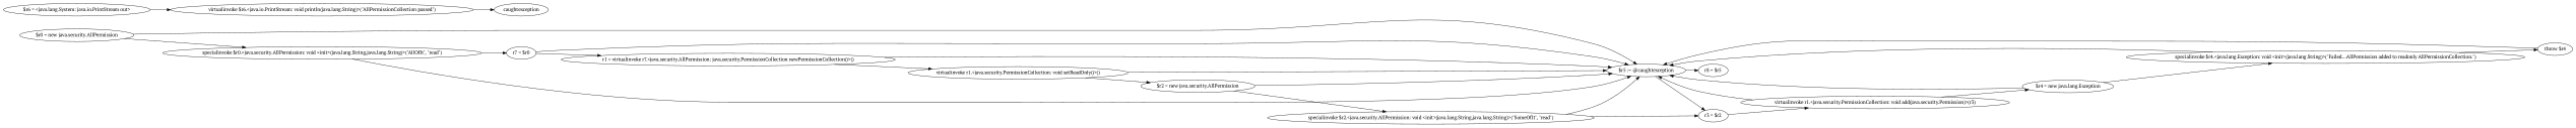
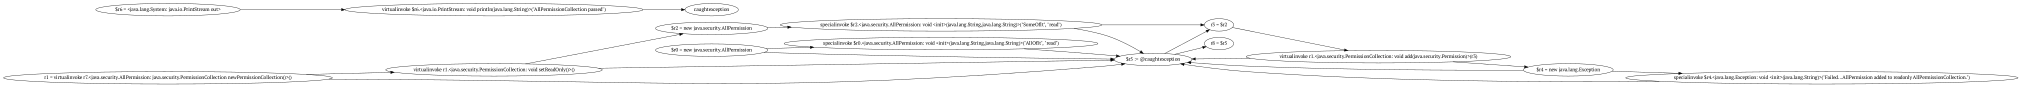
  digraph {
    fontname="PT Serif"
    rankdir=LR
    node [fontname="PT Serif"]
    edge [fontname="PT Serif"]
    "$r0 = new java.security.AllPermission"
    "specialinvoke $r0.<java.security.AllPermission: void <init>(java.lang.String,java.lang.String)>(\"AllOfIt\", \"read\")"
    "$r5 := @caughtexception"
-   "r7 = $r0"
    "r3 = $r2"
    "r8 = $r5"
    "r1 = virtualinvoke r7.<java.security.AllPermission: java.security.PermissionCollection newPermissionCollection()>()"
    "virtualinvoke r1.<java.security.PermissionCollection: void setReadOnly()>()"
    "$r2 = new java.security.AllPermission"
    "specialinvoke $r2.<java.security.AllPermission: void <init>(java.lang.String,java.lang.String)>(\"SomeOfIt\", \"read\")"
    "virtualinvoke r1.<java.security.PermissionCollection: void add(java.security.Permission)>(r3)"
    "$r4 = new java.lang.Exception"
    "specialinvoke $r4.<java.lang.Exception: void <init>(java.lang.String)>(\"Failed...AllPermission added to readonly AllPermissionCollection.\")"
-   "throw $r4"
    "$r6 = <java.lang.System: java.io.PrintStream out>"
    "virtualinvoke $r6.<java.io.PrintStream: void println(java.lang.String)>(\"AllPermissionCollection passed\")"
    n17 [label=caughtexception]
    "$r0 = new java.security.AllPermission" -> "specialinvoke $r0.<java.security.AllPermission: void <init>(java.lang.String,java.lang.String)>(\"AllOfIt\", \"read\")"
    "$r0 = new java.security.AllPermission" -> "$r5 := @caughtexception"
    "specialinvoke $r0.<java.security.AllPermission: void <init>(java.lang.String,java.lang.String)>(\"AllOfIt\", \"read\")" -> "$r5 := @caughtexception"
-   "specialinvoke $r0.<java.security.AllPermission: void <init>(java.lang.String,java.lang.String)>(\"AllOfIt\", \"read\")" -> "r7 = $r0"
    "$r5 := @caughtexception" -> "r3 = $r2"
    "$r5 := @caughtexception" -> "r8 = $r5"
-   "r7 = $r0" -> "$r5 := @caughtexception"
-   "r7 = $r0" -> "r1 = virtualinvoke r7.<java.security.AllPermission: java.security.PermissionCollection newPermissionCollection()>()"
    "r3 = $r2" -> "virtualinvoke r1.<java.security.PermissionCollection: void add(java.security.Permission)>(r3)"
    "r1 = virtualinvoke r7.<java.security.AllPermission: java.security.PermissionCollection newPermissionCollection()>()" -> "$r5 := @caughtexception"
    "r1 = virtualinvoke r7.<java.security.AllPermission: java.security.PermissionCollection newPermissionCollection()>()" -> "virtualinvoke r1.<java.security.PermissionCollection: void setReadOnly()>()"
    "virtualinvoke r1.<java.security.PermissionCollection: void setReadOnly()>()" -> "$r5 := @caughtexception"
    "virtualinvoke r1.<java.security.PermissionCollection: void setReadOnly()>()" -> "$r2 = new java.security.AllPermission"
-   "$r2 = new java.security.AllPermission" -> "$r5 := @caughtexception"
    "$r2 = new java.security.AllPermission" -> "specialinvoke $r2.<java.security.AllPermission: void <init>(java.lang.String,java.lang.String)>(\"SomeOfIt\", \"read\")"
    "specialinvoke $r2.<java.security.AllPermission: void <init>(java.lang.String,java.lang.String)>(\"SomeOfIt\", \"read\")" -> "$r5 := @caughtexception"
    "specialinvoke $r2.<java.security.AllPermission: void <init>(java.lang.String,java.lang.String)>(\"SomeOfIt\", \"read\")" -> "r3 = $r2"
    "virtualinvoke r1.<java.security.PermissionCollection: void add(java.security.Permission)>(r3)" -> "$r5 := @caughtexception"
    "virtualinvoke r1.<java.security.PermissionCollection: void add(java.security.Permission)>(r3)" -> "$r4 = new java.lang.Exception"
    "$r4 = new java.lang.Exception" -> "$r5 := @caughtexception"
    "$r4 = new java.lang.Exception" -> "specialinvoke $r4.<java.lang.Exception: void <init>(java.lang.String)>(\"Failed...AllPermission added to readonly AllPermissionCollection.\")"
    "specialinvoke $r4.<java.lang.Exception: void <init>(java.lang.String)>(\"Failed...AllPermission added to readonly AllPermissionCollection.\")" -> "$r5 := @caughtexception"
-   "specialinvoke $r4.<java.lang.Exception: void <init>(java.lang.String)>(\"Failed...AllPermission added to readonly AllPermissionCollection.\")" -> "throw $r4"
-   "throw $r4" -> "$r5 := @caughtexception"
    "$r6 = <java.lang.System: java.io.PrintStream out>" -> "virtualinvoke $r6.<java.io.PrintStream: void println(java.lang.String)>(\"AllPermissionCollection passed\")"
    "virtualinvoke $r6.<java.io.PrintStream: void println(java.lang.String)>(\"AllPermissionCollection passed\")" -> n17
  }
